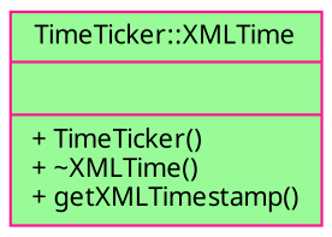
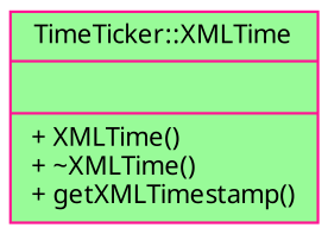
  digraph {
    fontname="Noto Sans"
-   n1 [color=deeppink fillcolor=palegreen fontcolor=black fontname="Noto Sans" fontsize=10 height=0.2 label="{TimeTicker::XMLTime\n||+ TimeTicker()\l+ ~XMLTime()\l+ getXMLTimestamp()\l}" shape=record style=filled width=0.4]
+   n1 [color=deeppink fillcolor=palegreen fontcolor=black fontname="Noto Sans" fontsize=10 height=0.2 label="{TimeTicker::XMLTime\n||+ XMLTime()\l+ ~XMLTime()\l+ getXMLTimestamp()\l}" shape=record style=filled width=0.4]
  }
